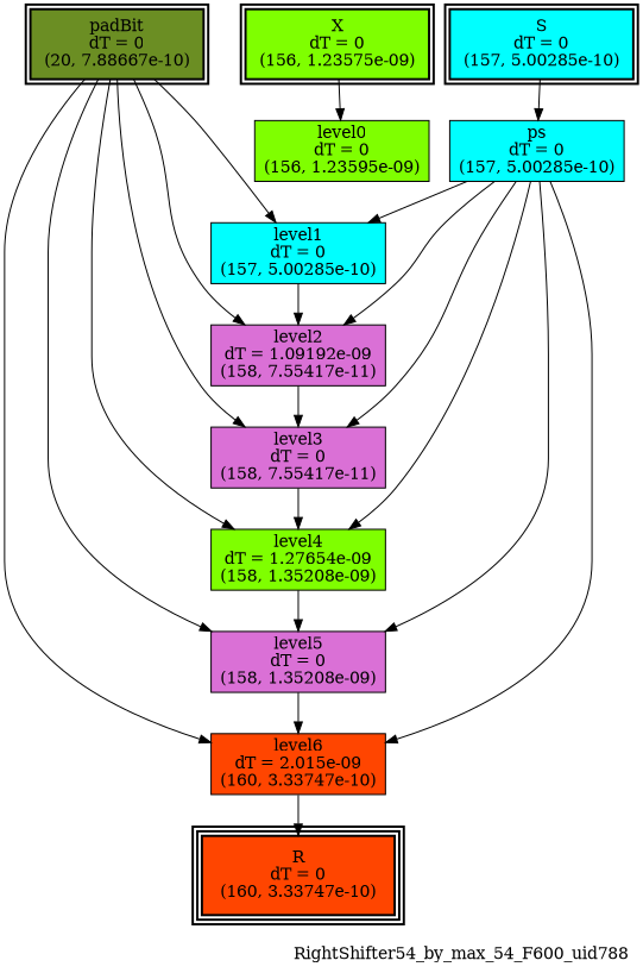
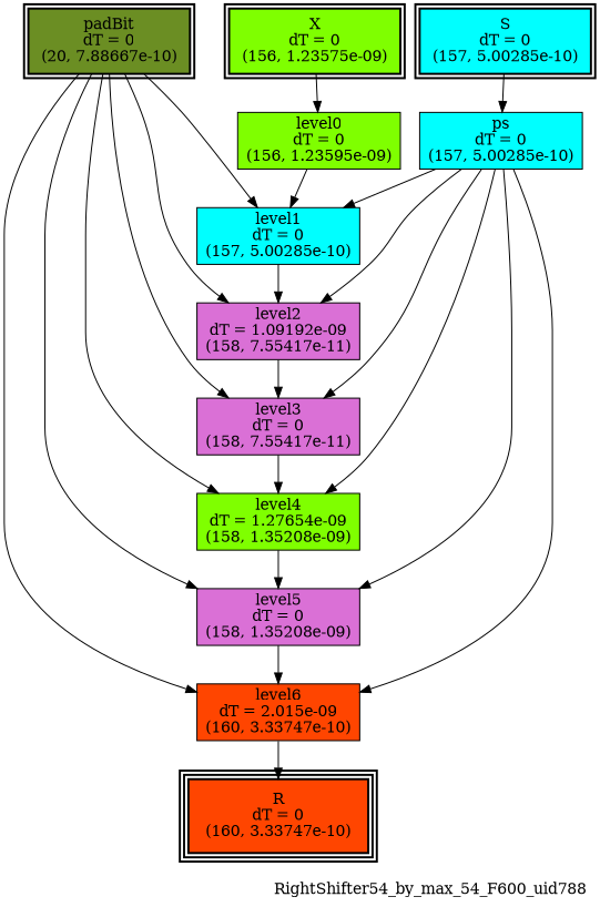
  digraph {
    label=RightShifter54_by_max_54_F600_uid788
    labeljust=right
    labelloc=bottom
    nodesep=0.25
    ranksep=0.5
    node [color=black fillcolor=chartreuse peripheries=1 shape=box style=filled]
    edge [arrowhead=normal arrowsize=1.0 arrowtail=normal color=black dir=forward]
    n1 [label="X\ndT = 0\n(156, 1.23575e-09)" peripheries=2 style="bold, filled"]
    n2 [fillcolor=cyan label="S\ndT = 0\n(157, 5.00285e-10)" peripheries=2 style="bold, filled"]
    n3 [fillcolor=olivedrab label="padBit\ndT = 0\n(20, 7.88667e-10)" peripheries=2 style="bold, filled"]
    n4 [fillcolor=orangered label="R\ndT = 0\n(160, 3.33747e-10)" peripheries=3 style="bold, filled"]
    n5 [label="level0\ndT = 0\n(156, 1.23595e-09)"]
    n6 [fillcolor=cyan label="ps\ndT = 0\n(157, 5.00285e-10)"]
    n7 [fillcolor=cyan label="level1\ndT = 0\n(157, 5.00285e-10)"]
    n8 [fillcolor=orchid label="level2\ndT = 1.09192e-09\n(158, 7.55417e-11)"]
    n9 [fillcolor=orchid label="level3\ndT = 0\n(158, 7.55417e-11)"]
    n10 [label="level4\ndT = 1.27654e-09\n(158, 1.35208e-09)"]
    n11 [fillcolor=orchid label="level5\ndT = 0\n(158, 1.35208e-09)"]
    n12 [fillcolor=orangered label="level6\ndT = 2.015e-09\n(160, 3.33747e-10)"]
    subgraph sub_1 {
      rank=same
      n1
      n2
      n3
    }
    subgraph sub_2 {
      rank=same
      n4
    }
    n1 -> n5
    n2 -> n6
    n3 -> n7
    n3 -> n8
    n3 -> n9
    n3 -> n10
    n3 -> n11
    n3 -> n12
+   n5 -> n7
    n6 -> n7
    n6 -> n8
    n6 -> n9
    n6 -> n10
    n6 -> n11
    n6 -> n12
    n7 -> n8
    n8 -> n9
    n9 -> n10
    n10 -> n11
    n11 -> n12
    n12 -> n4
  }
